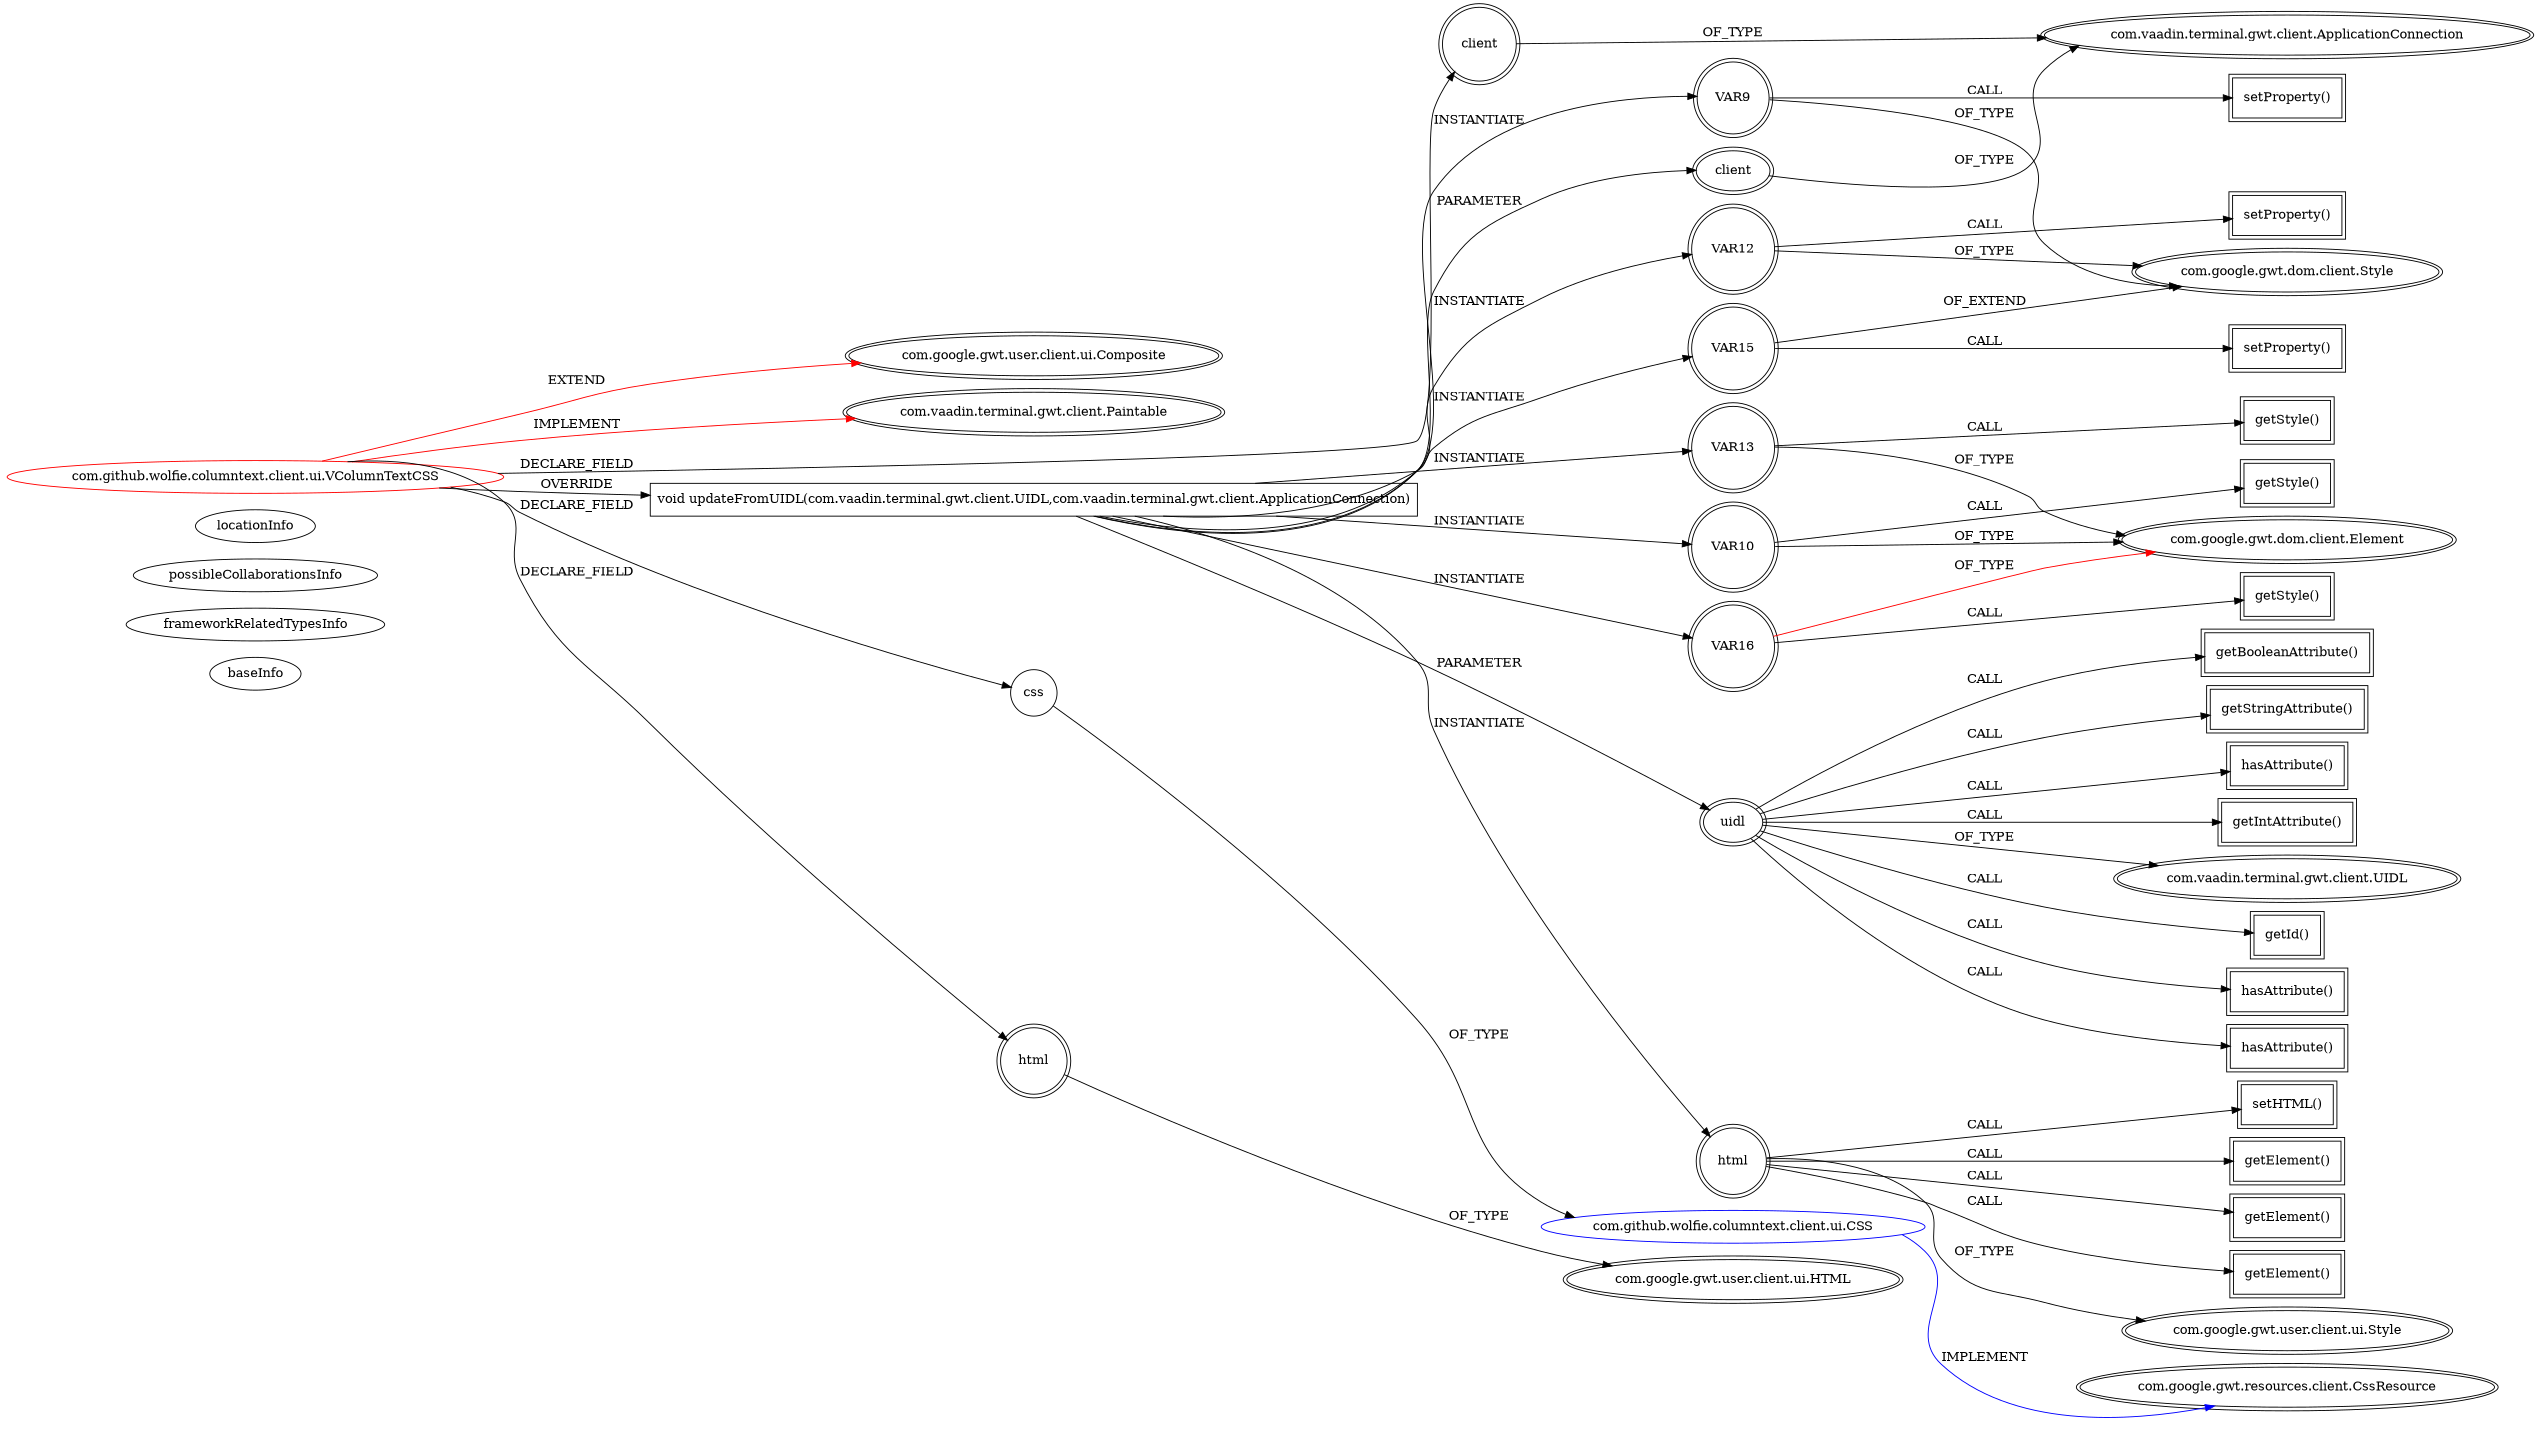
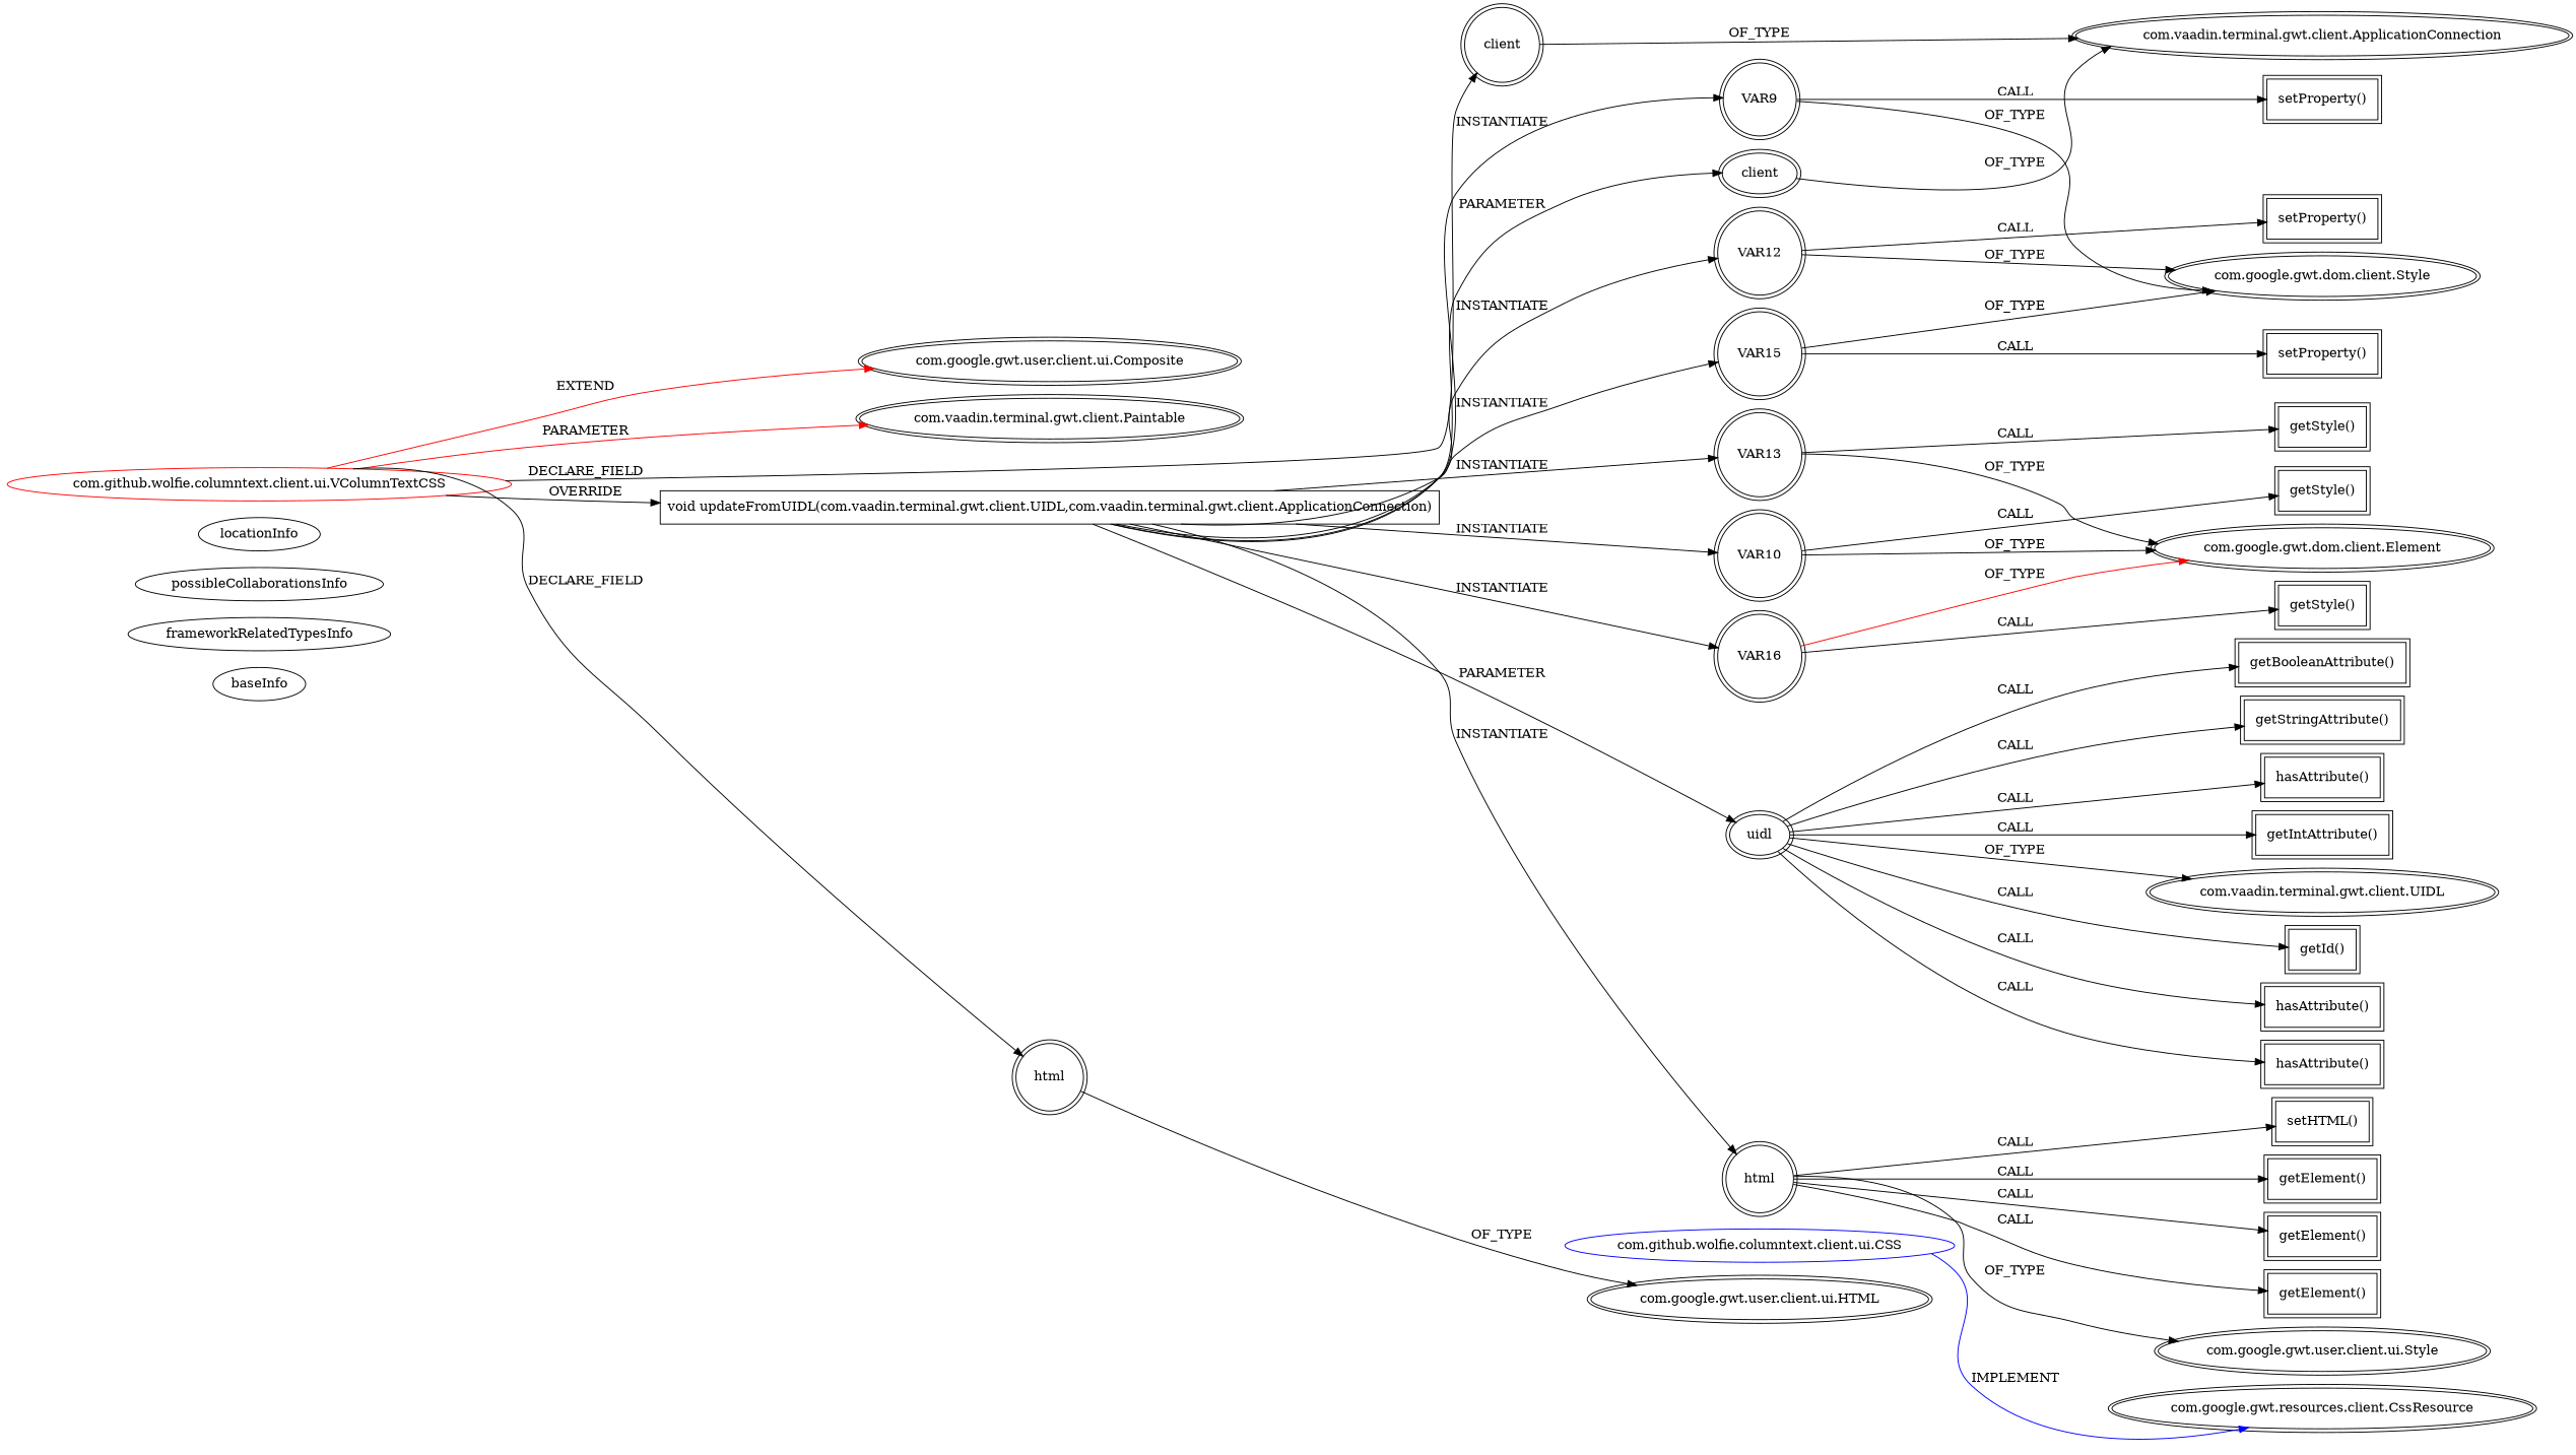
  digraph {
    rankdir=LR
    node [isFrameworkType=true vertexType=INSIDE_CALL peripheries=2 shape=box]
    baseInfo [category=extension_graph graphId=4643 isAnonymous=false possibleRelation=true isFrameworkType="" vertexType="" peripheries="" shape=""]
    frameworkRelatedTypesInfo [0="com.google.gwt.user.client.ui.Composite" 1="com.vaadin.terminal.gwt.client.Paintable" isFrameworkType="" vertexType="" peripheries="" shape=""]
    possibleCollaborationsInfo [0="4643~FIELD_DECLARATION-~com.google.gwt.user.client.ui.Composite com.vaadin.terminal.gwt.client.Paintable ~com.google.gwt.resources.client.CssResource ~false~false" isFrameworkType="" vertexType="" peripheries="" shape=""]
    locationInfo [contextSignature=VColumnTextCSS filePath="/wolfie-ColumnText/ColumnText-master/src/com/github/wolfie/columntext/client/ui/VColumnTextCSS.java" graphId=4643 projectName="wolfie-ColumnText" isFrameworkType="" vertexType="" peripheries="" shape=""]
    n5 [color=red isFrameworkType=false label="com.github.wolfie.columntext.client.ui.VColumnTextCSS" vertexType=ROOT_CLIENT_CLASS_DECLARATION peripheries="" shape=""]
    n6 [label="com.google.gwt.user.client.ui.Composite" vertexType=FRAMEWORK_CLASS_TYPE shape=""]
    n7 [label="com.vaadin.terminal.gwt.client.Paintable" vertexType=FRAMEWORK_INTERFACE_TYPE shape=""]
    n8 [label=client shape=circle vertexType=FIELD_DECLARATION]
-   n9 [isFrameworkType=false label=css shape=circle vertexType=FIELD_DECLARATION peripheries=""]
    n10 [label=html shape=circle vertexType=FIELD_DECLARATION]
    n11 [isFrameworkType=false label="void updateFromUIDL(com.vaadin.terminal.gwt.client.UIDL,com.vaadin.terminal.gwt.client.ApplicationConnection)" vertexType=OVERRIDING_METHOD_DECLARATION peripheries=""]
    n12 [label="com.vaadin.terminal.gwt.client.ApplicationConnection" vertexType=FRAMEWORK_CLASS_TYPE shape=""]
    n13 [color=blue isFrameworkType=false label="com.github.wolfie.columntext.client.ui.CSS" vertexType=REFERENCE_CLIENT_CLASS_DECLARATION peripheries="" shape=""]
    n14 [label="com.google.gwt.user.client.ui.HTML" vertexType=FRAMEWORK_CLASS_TYPE shape=""]
    n15 [label=uidl vertexType=PARAMETER_DECLARATION shape=""]
    n16 [label=client vertexType=PARAMETER_DECLARATION shape=""]
    n17 [label=html shape=circle vertexType=VARIABLE_EXPRESION]
    n18 [label=VAR9 shape=circle vertexType=VARIABLE_EXPRESION]
    n19 [label=VAR10 shape=circle vertexType=VARIABLE_EXPRESION]
    n20 [label=VAR12 shape=circle vertexType=VARIABLE_EXPRESION]
    n21 [label=VAR13 shape=circle vertexType=VARIABLE_EXPRESION]
    n22 [label=VAR15 shape=circle vertexType=VARIABLE_EXPRESION]
    n23 [label=VAR16 shape=circle vertexType=VARIABLE_EXPRESION]
    n24 [label="com.google.gwt.resources.client.CssResource" vertexType=FRAMEWORK_INTERFACE_TYPE shape=""]
    n25 [label="com.vaadin.terminal.gwt.client.UIDL" vertexType=FRAMEWORK_CLASS_TYPE shape=""]
    n26 [label="getId()"]
    n27 [label="hasAttribute()"]
    n28 [label="hasAttribute()"]
    n29 [label="getBooleanAttribute()"]
    n30 [label="getStringAttribute()"]
    n31 [label="hasAttribute()"]
    n32 [label="getIntAttribute()"]
    n33 [label="com.google.gwt.user.client.ui.Style" vertexType=FRAMEWORK_CLASS_TYPE shape=""]
    n34 [label="setHTML()"]
    n35 [label="getElement()"]
    n36 [label="getElement()"]
    n37 [label="getElement()"]
    n38 [label="com.google.gwt.dom.client.Style" vertexType=FRAMEWORK_CLASS_TYPE shape=""]
    n39 [label="setProperty()"]
    n40 [label="com.google.gwt.dom.client.Element" vertexType=FRAMEWORK_CLASS_TYPE shape=""]
    n41 [label="getStyle()"]
    n42 [label="setProperty()"]
    n43 [label="getStyle()"]
    n44 [label="setProperty()"]
    n45 [label="getStyle()"]
    n5 -> n6 [color=red label=EXTEND]
-   n5 -> n7 [color=red label=IMPLEMENT]
+   n5 -> n7 [color=red label=PARAMETER]
    n5 -> n8 [label=DECLARE_FIELD]
-   n5 -> n9 [label=DECLARE_FIELD]
    n5 -> n10 [label=DECLARE_FIELD]
    n5 -> n11 [label=OVERRIDE]
    n8 -> n12 [label=OF_TYPE]
-   n9 -> n13 [label=OF_TYPE]
    n10 -> n14 [label=OF_TYPE]
    n11 -> n15 [label=PARAMETER]
    n11 -> n16 [label=PARAMETER]
    n11 -> n17 [label=INSTANTIATE]
    n11 -> n18 [label=INSTANTIATE]
    n11 -> n19 [label=INSTANTIATE]
    n11 -> n20 [label=INSTANTIATE]
    n11 -> n21 [label=INSTANTIATE]
    n11 -> n22 [label=INSTANTIATE]
    n11 -> n23 [label=INSTANTIATE]
    n13 -> n24 [color=blue label=IMPLEMENT]
    n15 -> n25 [label=OF_TYPE]
    n15 -> n26 [label=CALL]
    n15 -> n27 [label=CALL]
    n15 -> n28 [label=CALL]
    n15 -> n29 [label=CALL]
    n15 -> n30 [label=CALL]
    n15 -> n31 [label=CALL]
    n15 -> n32 [label=CALL]
    n16 -> n12 [label=OF_TYPE]
    n17 -> n33 [label=OF_TYPE]
    n17 -> n34 [label=CALL]
    n17 -> n35 [label=CALL]
    n17 -> n36 [label=CALL]
    n17 -> n37 [label=CALL]
    n18 -> n38 [label=OF_TYPE]
    n18 -> n39 [label=CALL]
    n19 -> n40 [label=OF_TYPE]
    n19 -> n41 [label=CALL]
    n20 -> n38 [label=OF_TYPE]
    n20 -> n42 [label=CALL]
    n21 -> n40 [label=OF_TYPE]
    n21 -> n43 [label=CALL]
-   n22 -> n38 [label=OF_EXTEND]
+   n22 -> n38 [label=OF_TYPE]
    n22 -> n44 [label=CALL]
    n23 -> n40 [color=red label=OF_TYPE]
    n23 -> n45 [label=CALL]
  }
